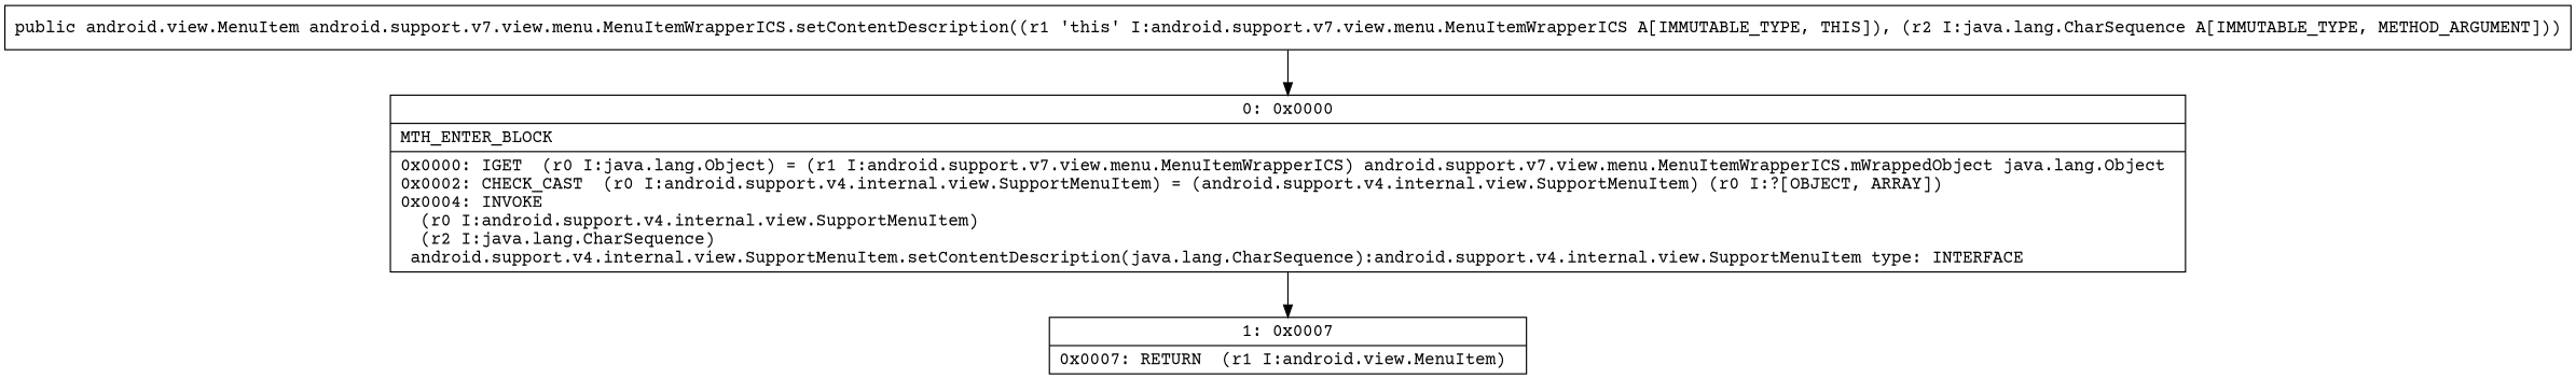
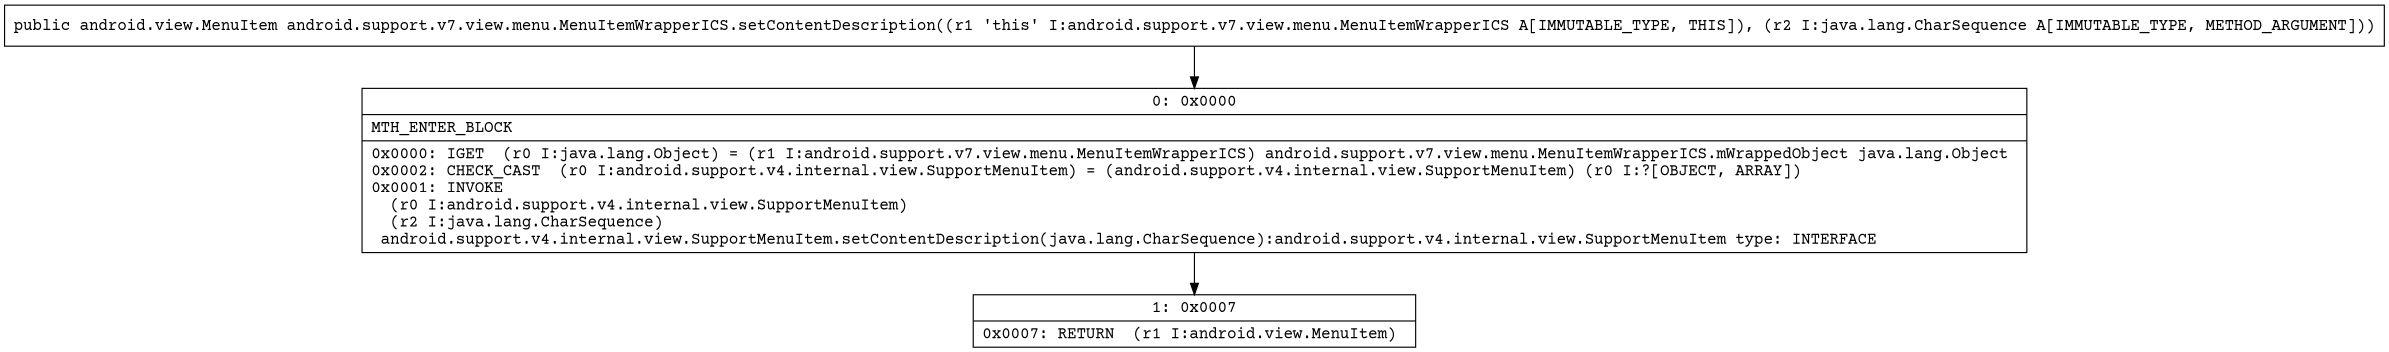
  digraph {
    fontname="Courier Prime"
    node [shape=record fontname="Courier Prime"]
    edge [fontname="Courier Prime"]
-   n1 [label="{0\:\ 0x0000|MTH_ENTER_BLOCK\l|0x0000: IGET  (r0 I:java.lang.Object) = (r1 I:android.support.v7.view.menu.MenuItemWrapperICS) android.support.v7.view.menu.MenuItemWrapperICS.mWrappedObject java.lang.Object \l0x0002: CHECK_CAST  (r0 I:android.support.v4.internal.view.SupportMenuItem) = (android.support.v4.internal.view.SupportMenuItem) (r0 I:?[OBJECT, ARRAY]) \l0x0004: INVOKE  \l  (r0 I:android.support.v4.internal.view.SupportMenuItem)\l  (r2 I:java.lang.CharSequence)\l android.support.v4.internal.view.SupportMenuItem.setContentDescription(java.lang.CharSequence):android.support.v4.internal.view.SupportMenuItem type: INTERFACE \l}"]
+   n1 [label="{0\:\ 0x0000|MTH_ENTER_BLOCK\l|0x0000: IGET  (r0 I:java.lang.Object) = (r1 I:android.support.v7.view.menu.MenuItemWrapperICS) android.support.v7.view.menu.MenuItemWrapperICS.mWrappedObject java.lang.Object \l0x0002: CHECK_CAST  (r0 I:android.support.v4.internal.view.SupportMenuItem) = (android.support.v4.internal.view.SupportMenuItem) (r0 I:?[OBJECT, ARRAY]) \l0x0001: INVOKE  \l  (r0 I:android.support.v4.internal.view.SupportMenuItem)\l  (r2 I:java.lang.CharSequence)\l android.support.v4.internal.view.SupportMenuItem.setContentDescription(java.lang.CharSequence):android.support.v4.internal.view.SupportMenuItem type: INTERFACE \l}"]
    n2 [label="{1\:\ 0x0007|0x0007: RETURN  (r1 I:android.view.MenuItem) \l}"]
    n3 [label="{public android.view.MenuItem android.support.v7.view.menu.MenuItemWrapperICS.setContentDescription((r1 'this' I:android.support.v7.view.menu.MenuItemWrapperICS A[IMMUTABLE_TYPE, THIS]), (r2 I:java.lang.CharSequence A[IMMUTABLE_TYPE, METHOD_ARGUMENT])) }"]
    n1 -> n2
    n3 -> n1
  }
